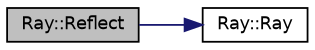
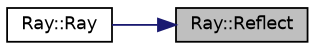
  digraph {
    rankdir=LR
    node [color=black fontname=Helvetica fontsize=10 shape=record style=filled]
    n1 [fillcolor=grey75 fontcolor=black height=0.2 label="Ray::Reflect" width=0.4]
    n2 [fillcolor=white height=0.2 label="Ray::Ray" width=0.4]
-   n1 -> n2 [color=midnightblue fontname=Helvetica fontsize=10 labelfontname=Helvetica labelfontsize=10 style=solid]
+   n2 -> n1 [color=midnightblue fontname=Helvetica fontsize=10 labelfontname=Helvetica labelfontsize=10 style=solid]
  }
